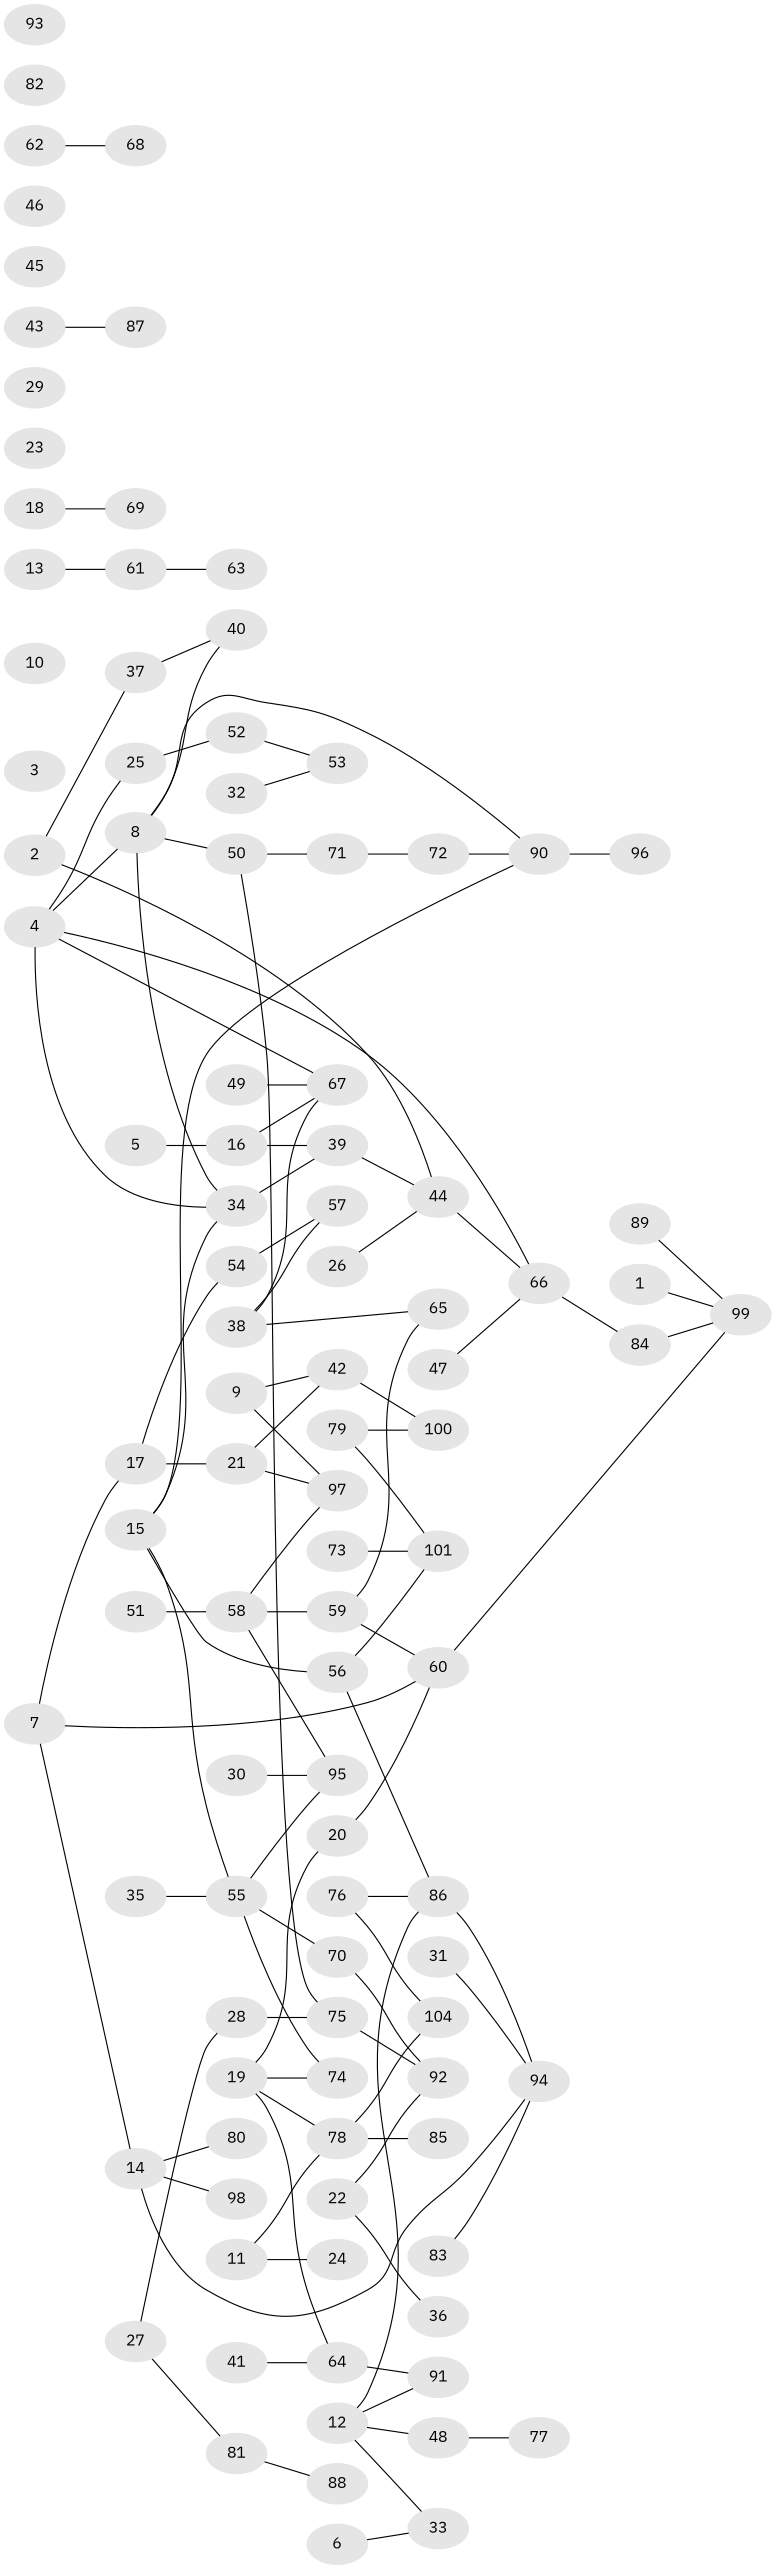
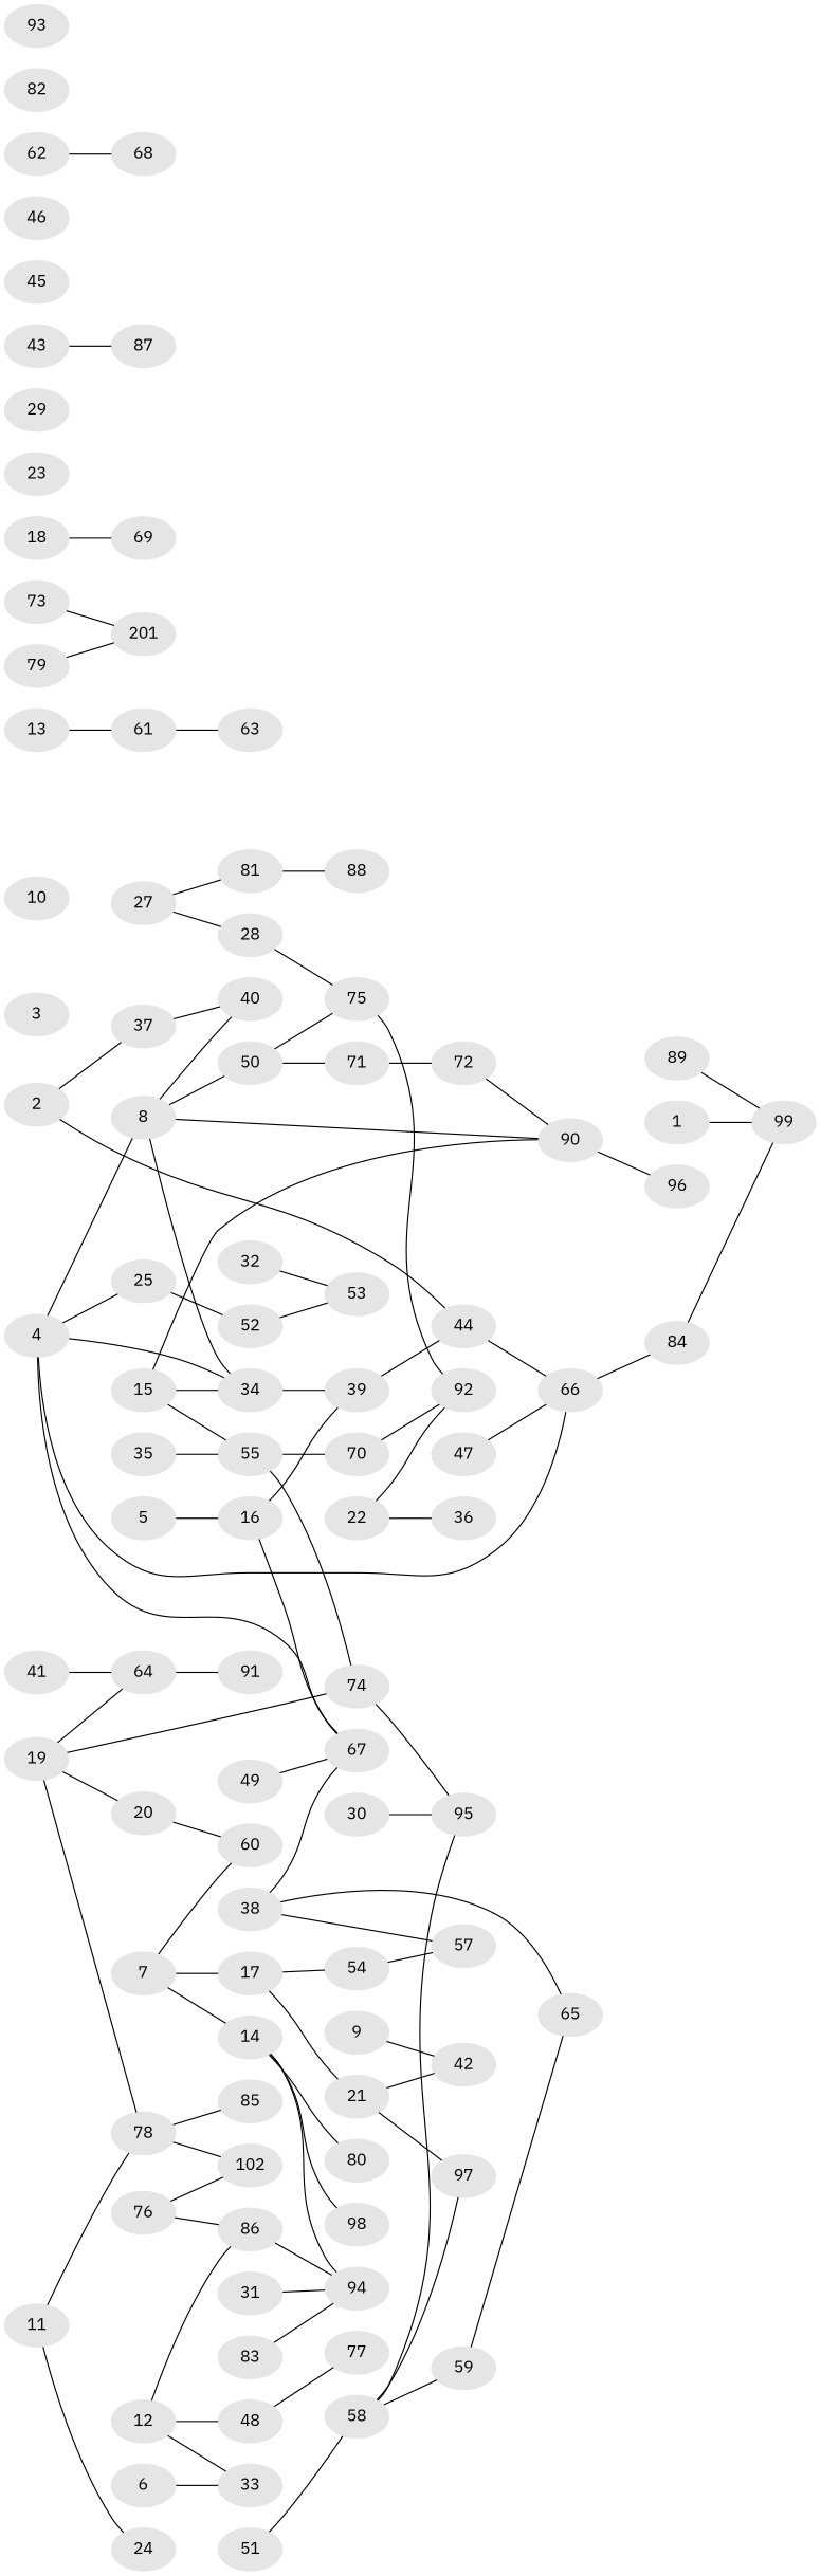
  graph {
    fontname="IBM Plex Sans"
    rankdir=LR
    node [color=gray90 fontname="IBM Plex Sans" style=filled]
    edge [fontname="IBM Plex Sans"]
    1
    99
    2
    37
    44
    40
    66
    3
    4
    8
    25
    34
    67
    50
    90
    52
    39
    84
    5
    16
    6
    33
    7
    14
    17
    60
    80
    94
    98
    21
    54
    75
    71
    96
    9
    42
    97
-   100
    10
    11
    24
    78
-   102 [label=104]
+   102
    85
    12
    48
    86
    91
    77
    13
    61
    63
    15
    55
-   56
    74
    70
-   101
+   101 [label=201]
    57
    18
    69
    19
    20
    64
    95
    22
    36
    92
    23
    53
-   26
    27
    28
    81
    88
    29
    30
    31
    32
    35
    38
    65
    41
    43
    87
    45
    46
    47
    49
    72
    51
    58
    59
    62
    68
    73
    76
    79
    82
    83
    89
    93
    1 -- 99
    2 -- 37
    2 -- 44
    37 -- 40
    44 -- 66
    66 -- 84
    4 -- 66
    4 -- 8
    4 -- 25
    4 -- 34
    4 -- 67
    8 -- 40
    8 -- 34
    8 -- 50
    8 -- 90
    25 -- 52
    34 -- 39
    50 -- 75
    50 -- 71
    90 -- 96
    52 -- 53
    39 -- 44
    84 -- 99
    5 -- 16
    16 -- 67
    16 -- 39
    6 -- 33
    7 -- 14
    7 -- 17
    7 -- 60
    14 -- 80
    14 -- 94
    14 -- 98
    17 -- 21
    17 -- 54
-   60 -- 99
    21 -- 42
    21 -- 97
    54 -- 57
    75 -- 92
    71 -- 72
    9 -- 42
-   9 -- 97
-   42 -- 100
    11 -- 24
    11 -- 78
    78 -- 102
    78 -- 85
    12 -- 33
    12 -- 48
    12 -- 86
-   12 -- 91
    48 -- 77
    86 -- 94
    13 -- 61
    61 -- 63
    15 -- 34
    15 -- 90
    15 -- 55
-   15 -- 56
    55 -- 74
    55 -- 70
-   56 -- 86
-   56 -- 101
-   55 -- 95
+   74 -- 95
    70 -- 92
    18 -- 69
    19 -- 78
    19 -- 74
    19 -- 20
    19 -- 64
    20 -- 60
    64 -- 91
    22 -- 36
    22 -- 92
-   26 -- 44
    27 -- 28
    27 -- 81
    28 -- 75
    81 -- 88
    30 -- 95
    31 -- 94
    32 -- 53
    35 -- 55
    38 -- 67
    38 -- 57
    38 -- 65
    41 -- 64
    43 -- 87
    47 -- 66
    49 -- 67
    72 -- 90
    51 -- 58
    58 -- 97
    58 -- 95
    58 -- 59
-   59 -- 60
    59 -- 65
    62 -- 68
    73 -- 101
    76 -- 102
    76 -- 86
-   79 -- 100
    79 -- 101
    83 -- 94
    89 -- 99
  }
